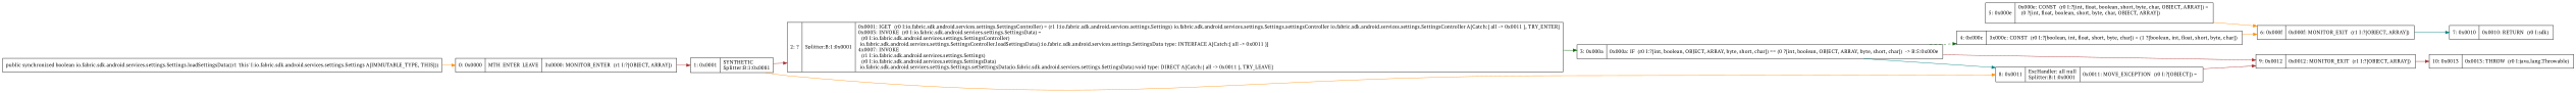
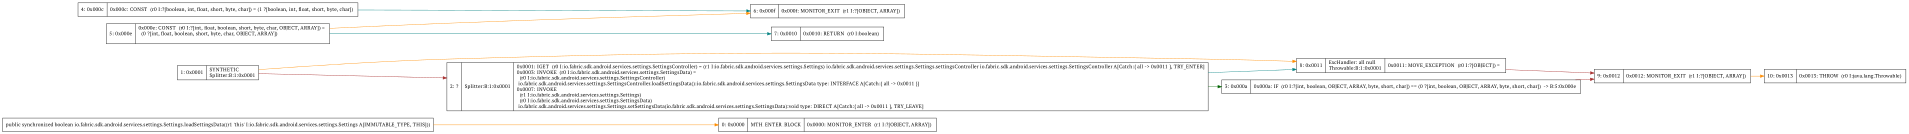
  digraph {
    fontname="PT Serif"
    rankdir=LR
    node [fontname="PT Serif" shape=record]
    edge [color=darkorange fontname="PT Serif"]
-   n1 [label="{0\:\ 0x0000|MTH_ENTER_LEAVE\l|0x0000: MONITOR_ENTER  (r1 I:?[OBJECT, ARRAY]) \l}"]
-   n2 [label="{1\:\ 0x0001|SYNTHETIC\lSplitter:B:1:0x0081\l}"]
-   n3 [label="{2\:\ ?|Splitter:B:1:0x0001\l|0x0001: IGET  (r0 I:io.fabric.sdk.android.services.settings.SettingsController) = (r1 I:io.fabric.sdk.android.services.settings.Settings) io.fabric.sdk.android.services.settings.Settings.settingsController io.fabric.sdk.android.services.settings.SettingsController A[Catch:\{ all \-\> 0x0011 \}, TRY_ENTER]\l0x0003: INVOKE  (r0 I:io.fabric.sdk.android.services.settings.SettingsData) = \l  (r0 I:io.fabric.sdk.android.services.settings.SettingsController)\l io.fabric.sdk.android.services.settings.SettingsController.loadSettingsData():io.fabric.sdk.android.services.settings.SettingsData type: INTERFACE A[Catch:\{ all \-\> 0x0011 \}]\l4x0007: INVOKE  \l  (r1 I:io.fabric.sdk.android.services.settings.Settings)\l  (r0 I:io.fabric.sdk.android.services.settings.SettingsData)\l io.fabric.sdk.android.services.settings.Settings.setSettingsData(io.fabric.sdk.android.services.settings.SettingsData):void type: DIRECT A[Catch:\{ all \-\> 0x0011 \}, TRY_LEAVE]\l}"]
-   n4 [label="{8\:\ 0x0011|ExcHandler: all null\lSplitter:B:1:0x0001\l|0x0011: MOVE_EXCEPTION  (r0 I:?[OBJECT]) =  \l}"]
+   n1 [label="{0\:\ 0x0000|MTH_ENTER_BLOCK\l|0x0000: MONITOR_ENTER  (r1 I:?[OBJECT, ARRAY]) \l}"]
+   n2 [label="{1\:\ 0x0001|SYNTHETIC\lSplitter:B:1:0x0001\l}"]
+   n3 [label="{2\:\ ?|Splitter:B:1:0x0001\l|0x0001: IGET  (r0 I:io.fabric.sdk.android.services.settings.SettingsController) = (r1 I:io.fabric.sdk.android.services.settings.Settings) io.fabric.sdk.android.services.settings.Settings.settingsController io.fabric.sdk.android.services.settings.SettingsController A[Catch:\{ all \-\> 0x0011 \}, TRY_ENTER]\l0x0003: INVOKE  (r0 I:io.fabric.sdk.android.services.settings.SettingsData) = \l  (r0 I:io.fabric.sdk.android.services.settings.SettingsController)\l io.fabric.sdk.android.services.settings.SettingsController.loadSettingsData():io.fabric.sdk.android.services.settings.SettingsData type: INTERFACE A[Catch:\{ all \-\> 0x0011 \}]\l0x0007: INVOKE  \l  (r1 I:io.fabric.sdk.android.services.settings.Settings)\l  (r0 I:io.fabric.sdk.android.services.settings.SettingsData)\l io.fabric.sdk.android.services.settings.Settings.setSettingsData(io.fabric.sdk.android.services.settings.SettingsData):void type: DIRECT A[Catch:\{ all \-\> 0x0011 \}, TRY_LEAVE]\l}"]
+   n4 [label="{8\:\ 0x0011|ExcHandler: all null\lThrowable:B:1:0x0001\l|0x0011: MOVE_EXCEPTION  (r0 I:?[OBJECT]) =  \l}"]
    n5 [label="{3\:\ 0x000a|0x000a: IF  (r0 I:?[int, boolean, OBJECT, ARRAY, byte, short, char]) == (0 ?[int, boolean, OBJECT, ARRAY, byte, short, char])  \-\> B:5:0x000e \l}"]
    n6 [label="{9\:\ 0x0012|0x0012: MONITOR_EXIT  (r1 I:?[OBJECT, ARRAY]) \l}"]
    n7 [label="{4\:\ 0x000c|0x000c: CONST  (r0 I:?[boolean, int, float, short, byte, char]) = (1 ?[boolean, int, float, short, byte, char]) \l}"]
    n8 [label="{6\:\ 0x000f|0x000f: MONITOR_EXIT  (r1 I:?[OBJECT, ARRAY]) \l}"]
    n9 [label="{5\:\ 0x000e|0x000e: CONST  (r0 I:?[int, float, boolean, short, byte, char, OBJECT, ARRAY]) = \l  (0 ?[int, float, boolean, short, byte, char, OBJECT, ARRAY])\l \l}"]
-   n10 [label="{7\:\ 0x0010|0x0010: RETURN  (r0 I:sdk) \l}"]
+   n10 [label="{7\:\ 0x0010|0x0010: RETURN  (r0 I:boolean) \l}"]
    n11 [label="{10\:\ 0x0013|0x0013: THROW  (r0 I:java.lang.Throwable) \l}"]
    n12 [label="{public synchronized boolean io.fabric.sdk.android.services.settings.Settings.loadSettingsData((r1 'this' I:io.fabric.sdk.android.services.settings.Settings A[IMMUTABLE_TYPE, THIS])) }"]
-   n1 -> n2 [color=brown]
    n2 -> n3 [color=brown]
    n2 -> n4
-   n5 -> n4 [color=teal]
+   n3 -> n4 [color=teal]
    n3 -> n5 [color=darkgreen]
    n4 -> n6 [color=brown]
    n5 -> n6 [color=brown]
-   n5 -> n7 [color=darkgreen style=dashed]
-   n6 -> n11 [color=brown]
-   n7 -> n8
-   n8 -> n10 [color=teal]
+   n6 -> n11
+   n7 -> n8 [color=teal]
+   n9 -> n10 [color=teal]
    n9 -> n8
    n12 -> n1
  }
